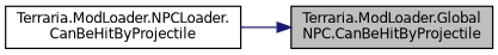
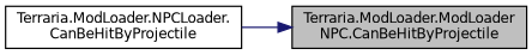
  digraph {
    rankdir=RL
    node [color=black fontname=Helvetica fontsize=10 shape=record style=filled]
-   n1 [fillcolor=grey75 fontcolor=black height=0.2 label="Terraria.ModLoader.Global\lNPC.CanBeHitByProjectile" width=0.4]
+   n1 [fillcolor=grey75 fontcolor=black height=0.2 label="Terraria.ModLoader.ModLoader\lNPC.CanBeHitByProjectile" width=0.4]
    n2 [fillcolor=white height=0.2 label="Terraria.ModLoader.NPCLoader.\lCanBeHitByProjectile" width=0.4]
    n1 -> n2 [color=midnightblue dir=back fontname=Helvetica fontsize=10 labelfontname=Helvetica labelfontsize=10 style=solid]
  }
